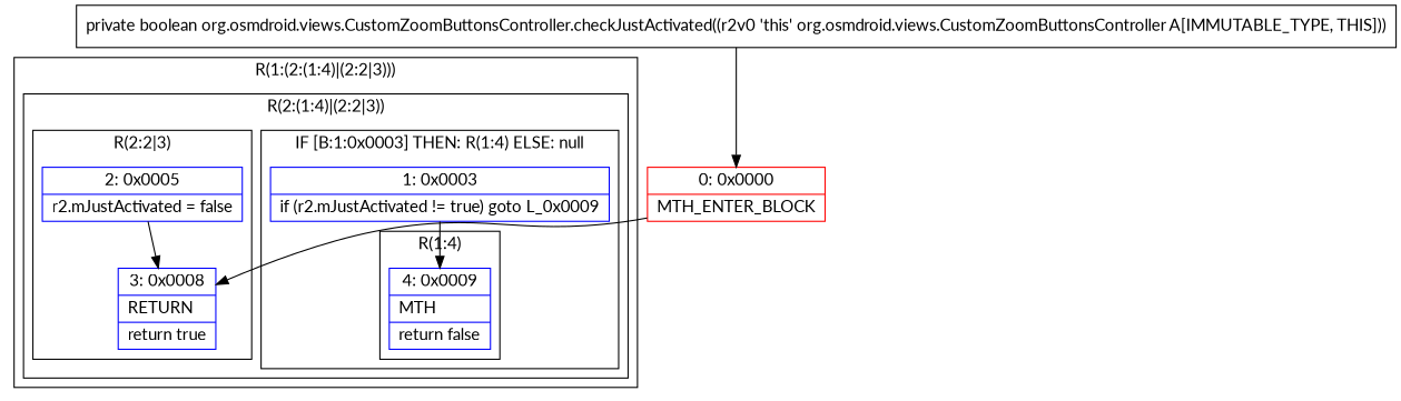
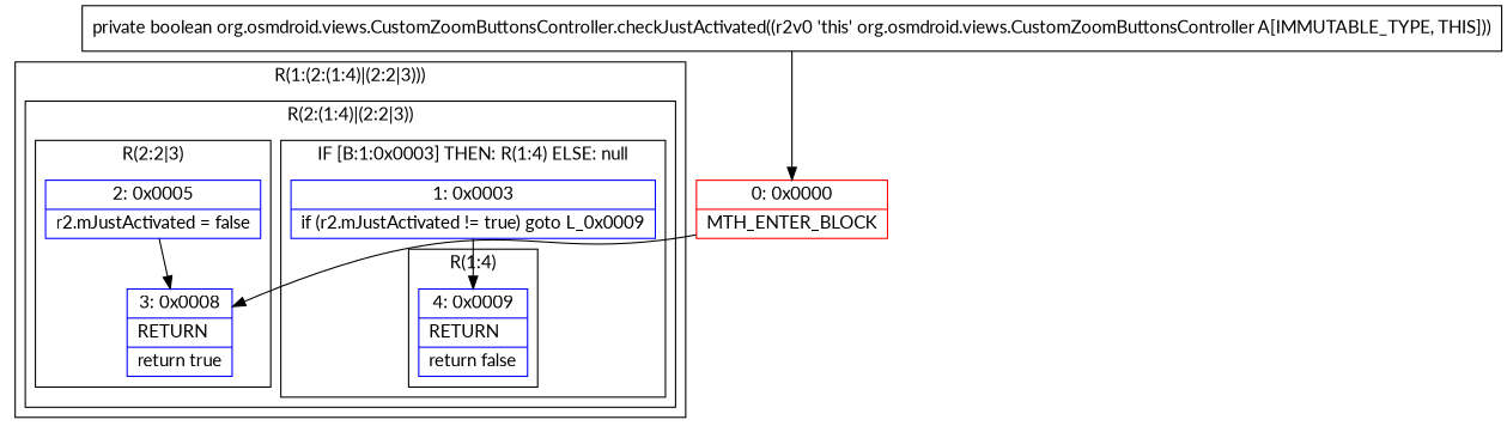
  digraph {
    fontname=Lato
    node [color=blue fontname=Lato shape=record]
    edge [fontname=Lato]
-   n1 [label="{4\:\ 0x0009|MTH\l|return false\l}"]
+   n1 [label="{4\:\ 0x0009|RETURN\l|return false\l}"]
    n2 [label="{1\:\ 0x0003|if (r2.mJustActivated != true) goto L_0x0009\l}"]
    n3 [label="{2\:\ 0x0005|r2.mJustActivated = false\l}"]
    n4 [label="{3\:\ 0x0008|RETURN\l|return true\l}"]
    n5 [color=red label="{0\:\ 0x0000|MTH_ENTER_BLOCK\l}"]
    n6 [label="{private boolean org.osmdroid.views.CustomZoomButtonsController.checkJustActivated((r2v0 'this' org.osmdroid.views.CustomZoomButtonsController A[IMMUTABLE_TYPE, THIS])) }" color=""]
    subgraph cluster_1 {
      label="R(1:(2:(1:4)|(2:2|3)))"
      subgraph cluster_2 {
        label="R(2:(1:4)|(2:2|3))"
        subgraph cluster_3 {
          label="IF [B:1:0x0003] THEN: R(1:4) ELSE: null"
          n2
          subgraph cluster_4 {
            label="R(1:4)"
            n1
          }
        }
        subgraph cluster_5 {
          label="R(2:2|3)"
          n3
          n4
        }
      }
    }
    n2 -> n1
    n3 -> n4
    n5 -> n4
    n6 -> n5
  }
